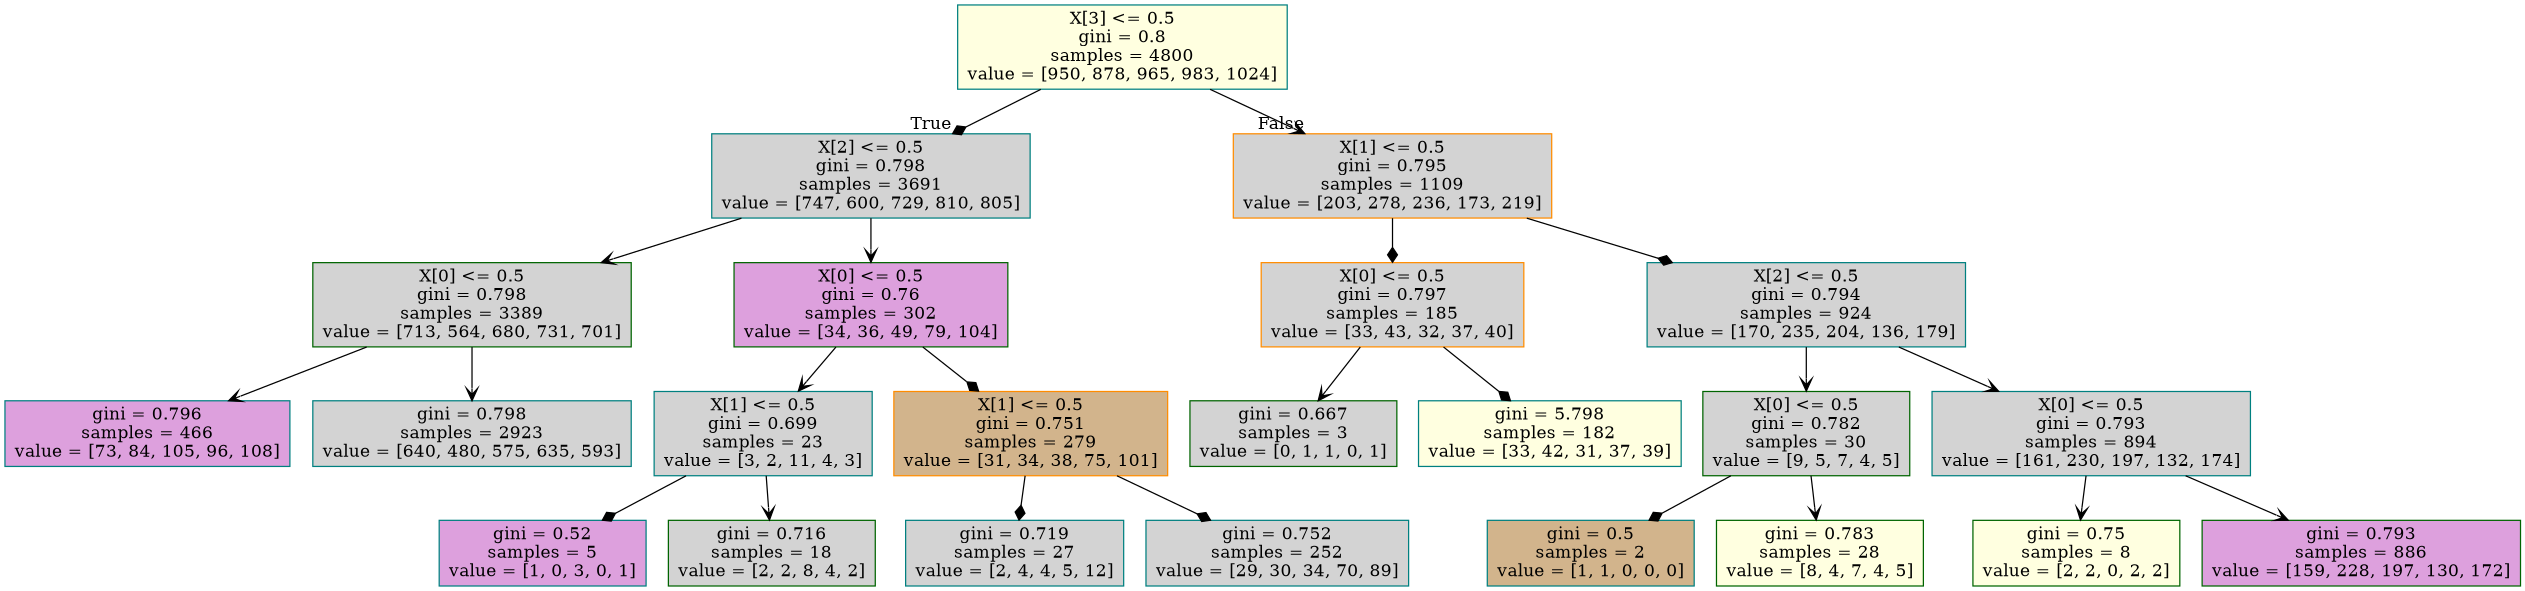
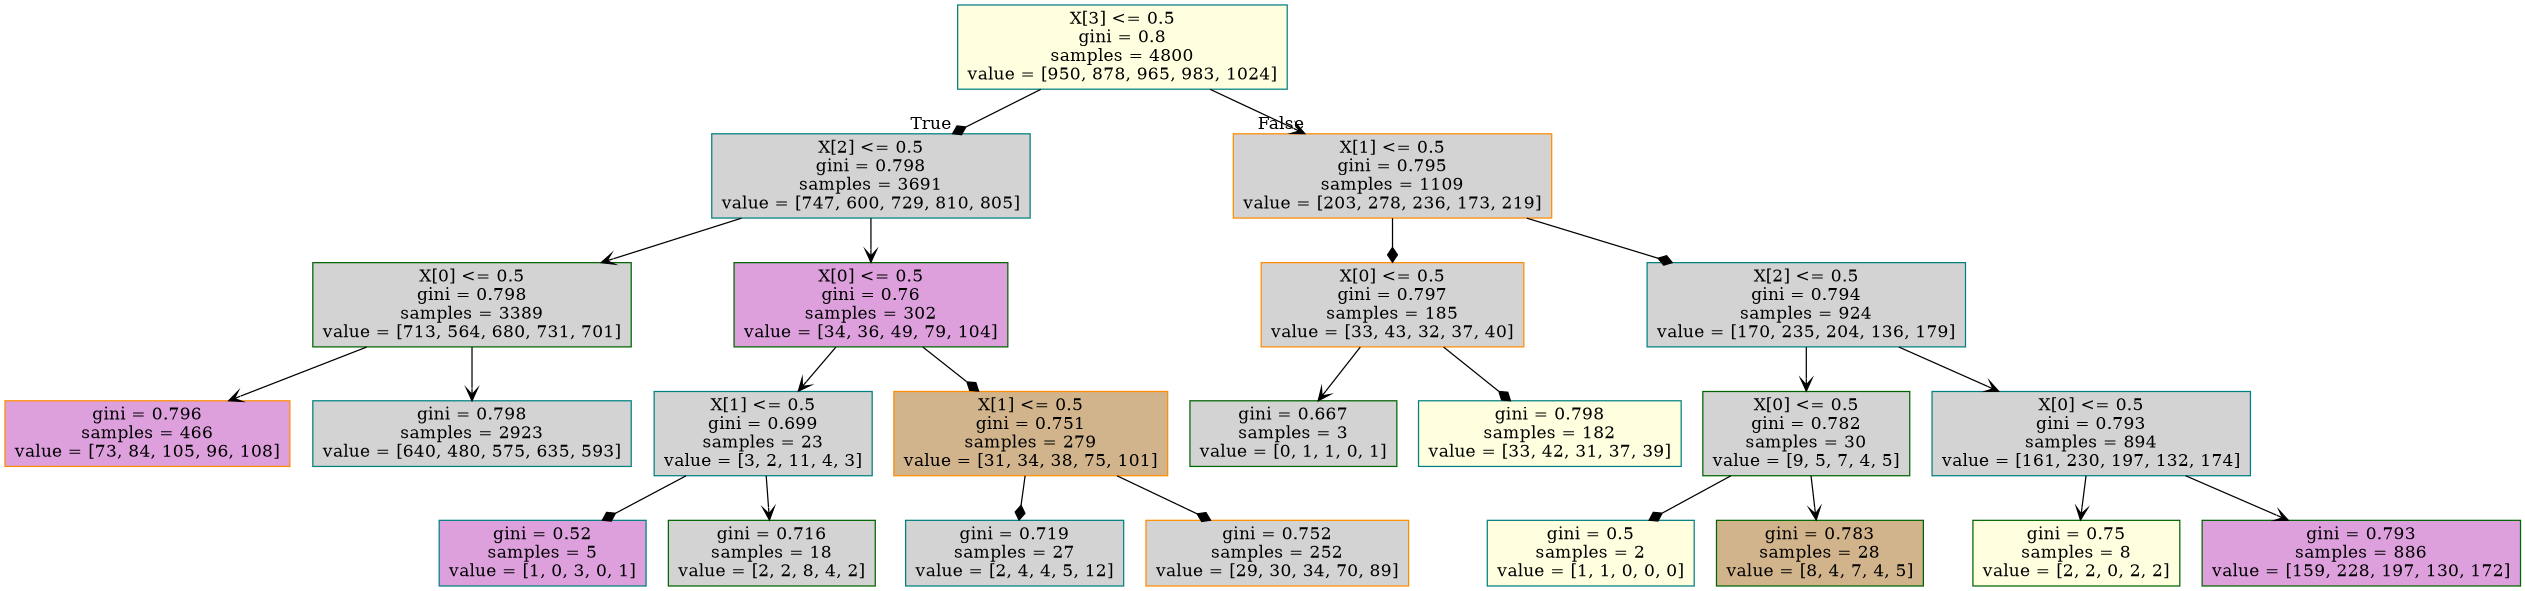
  digraph {
    node [color=teal fillcolor=lightgrey shape=box style=filled]
    edge [arrowhead=vee]
    n1 [fillcolor=lightyellow label="X[3] <= 0.5\ngini = 0.8\nsamples = 4800\nvalue = [950, 878, 965, 983, 1024]"]
    n2 [label="X[2] <= 0.5\ngini = 0.798\nsamples = 3691\nvalue = [747, 600, 729, 810, 805]"]
    n3 [color=darkorange label="X[1] <= 0.5\ngini = 0.795\nsamples = 1109\nvalue = [203, 278, 236, 173, 219]"]
    n4 [color=darkgreen label="X[0] <= 0.5\ngini = 0.798\nsamples = 3389\nvalue = [713, 564, 680, 731, 701]"]
    n5 [color=darkgreen fillcolor=plum label="X[0] <= 0.5\ngini = 0.76\nsamples = 302\nvalue = [34, 36, 49, 79, 104]"]
    n6 [color=darkorange label="X[0] <= 0.5\ngini = 0.797\nsamples = 185\nvalue = [33, 43, 32, 37, 40]"]
    n7 [label="X[2] <= 0.5\ngini = 0.794\nsamples = 924\nvalue = [170, 235, 204, 136, 179]"]
-   n8 [fillcolor=plum label="gini = 0.796\nsamples = 466\nvalue = [73, 84, 105, 96, 108]"]
+   n8 [color=darkorange fillcolor=plum label="gini = 0.796\nsamples = 466\nvalue = [73, 84, 105, 96, 108]"]
    n9 [label="gini = 0.798\nsamples = 2923\nvalue = [640, 480, 575, 635, 593]"]
    n10 [label="X[1] <= 0.5\ngini = 0.699\nsamples = 23\nvalue = [3, 2, 11, 4, 3]"]
    n11 [color=darkorange fillcolor=tan label="X[1] <= 0.5\ngini = 0.751\nsamples = 279\nvalue = [31, 34, 38, 75, 101]"]
    n12 [fillcolor=plum label="gini = 0.52\nsamples = 5\nvalue = [1, 0, 3, 0, 1]"]
    n13 [color=darkgreen label="gini = 0.716\nsamples = 18\nvalue = [2, 2, 8, 4, 2]"]
    n14 [label="gini = 0.719\nsamples = 27\nvalue = [2, 4, 4, 5, 12]"]
-   n15 [label="gini = 0.752\nsamples = 252\nvalue = [29, 30, 34, 70, 89]"]
+   n15 [color=darkorange label="gini = 0.752\nsamples = 252\nvalue = [29, 30, 34, 70, 89]"]
    n16 [color=darkgreen label="gini = 0.667\nsamples = 3\nvalue = [0, 1, 1, 0, 1]"]
-   n17 [fillcolor=lightyellow label="gini = 5.798\nsamples = 182\nvalue = [33, 42, 31, 37, 39]"]
+   n17 [fillcolor=lightyellow label="gini = 0.798\nsamples = 182\nvalue = [33, 42, 31, 37, 39]"]
    n18 [color=darkgreen label="X[0] <= 0.5\ngini = 0.782\nsamples = 30\nvalue = [9, 5, 7, 4, 5]"]
    n19 [label="X[0] <= 0.5\ngini = 0.793\nsamples = 894\nvalue = [161, 230, 197, 132, 174]"]
-   n20 [fillcolor=tan label="gini = 0.5\nsamples = 2\nvalue = [1, 1, 0, 0, 0]"]
-   n21 [color=darkgreen fillcolor=lightyellow label="gini = 0.783\nsamples = 28\nvalue = [8, 4, 7, 4, 5]"]
+   n20 [fillcolor=lightyellow label="gini = 0.5\nsamples = 2\nvalue = [1, 1, 0, 0, 0]"]
+   n21 [color=darkgreen fillcolor=tan label="gini = 0.783\nsamples = 28\nvalue = [8, 4, 7, 4, 5]"]
    n22 [color=darkgreen fillcolor=lightyellow label="gini = 0.75\nsamples = 8\nvalue = [2, 2, 0, 2, 2]"]
    n23 [color=darkgreen fillcolor=plum label="gini = 0.793\nsamples = 886\nvalue = [159, 228, 197, 130, 172]"]
    n1 -> n2 [arrowhead=diamond headlabel=True labelangle=45 labeldistance=2.5]
    n1 -> n3 [headlabel=False labelangle=-45 labeldistance=2.5]
    n2 -> n4
    n2 -> n5
    n3 -> n6 [arrowhead=diamond]
    n3 -> n7 [arrowhead=diamond]
    n4 -> n8
    n4 -> n9
    n5 -> n10
    n5 -> n11 [arrowhead=diamond]
    n6 -> n16
    n6 -> n17 [arrowhead=diamond]
    n7 -> n18
    n7 -> n19
    n10 -> n12 [arrowhead=diamond]
    n10 -> n13
    n11 -> n14 [arrowhead=diamond]
    n11 -> n15 [arrowhead=diamond]
    n18 -> n20 [arrowhead=diamond]
    n18 -> n21
    n19 -> n22
    n19 -> n23
  }
